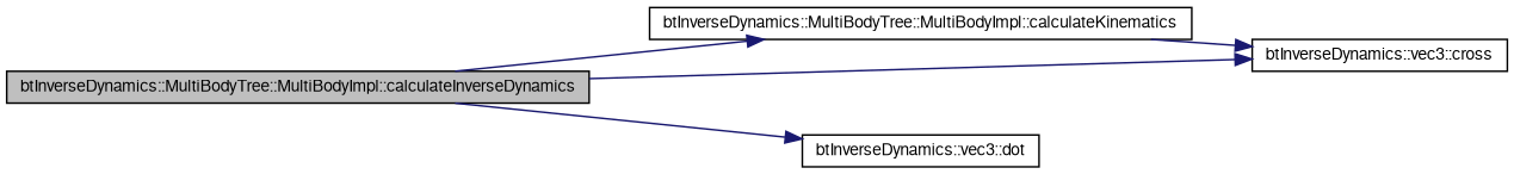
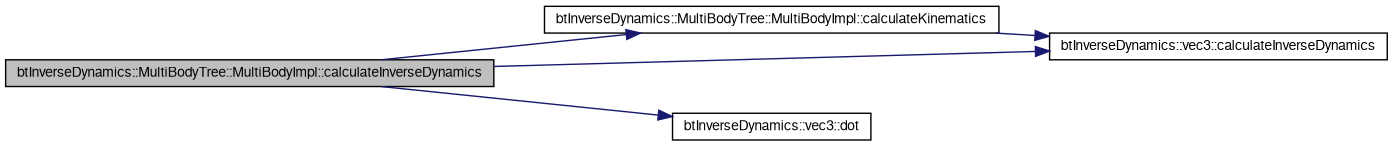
  digraph {
    rankdir=LR
    node [color=black fontname=FreeSans fontsize=10 shape=record]
    edge [color=midnightblue fontname=FreeSans fontsize=10 labelfontname=FreeSans labelfontsize=10 style=solid]
    n1 [fillcolor=grey75 fontcolor=black height=0.2 label="btInverseDynamics::MultiBodyTree::MultiBodyImpl::calculateInverseDynamics" style=filled width=0.4]
    n2 [height=0.2 label="btInverseDynamics::MultiBodyTree::MultiBodyImpl::calculateKinematics" width=0.4]
-   n3 [height=0.2 label="btInverseDynamics::vec3::cross" width=0.4]
+   n3 [height=0.2 label="btInverseDynamics::vec3::calculateInverseDynamics" width=0.4]
    n4 [height=0.2 label="btInverseDynamics::vec3::dot" width=0.4]
    n1 -> n2
    n1 -> n3
    n1 -> n4
    n2 -> n3
  }
